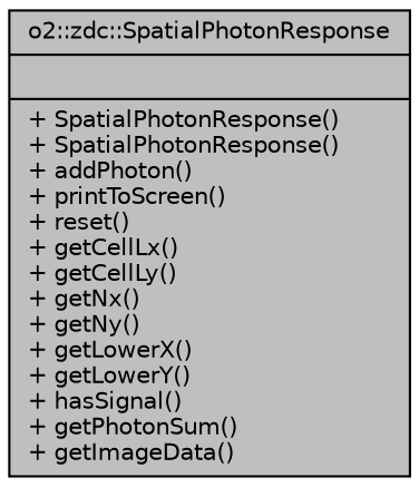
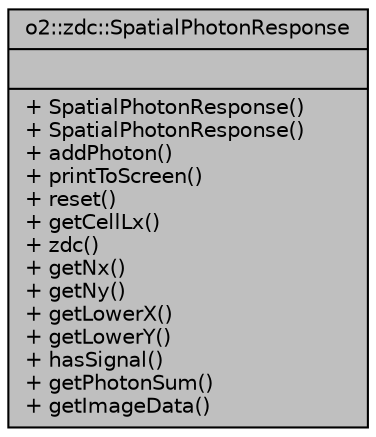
  digraph {
-   n1 [color=black fillcolor=grey75 fontcolor=black fontname=Helvetica fontsize=10 height=0.2 label="{o2::zdc::SpatialPhotonResponse\n||+ SpatialPhotonResponse()\l+ SpatialPhotonResponse()\l+ addPhoton()\l+ printToScreen()\l+ reset()\l+ getCellLx()\l+ getCellLy()\l+ getNx()\l+ getNy()\l+ getLowerX()\l+ getLowerY()\l+ hasSignal()\l+ getPhotonSum()\l+ getImageData()\l}" shape=record style=filled width=0.4]
+   n1 [color=black fillcolor=grey75 fontcolor=black fontname=Helvetica fontsize=10 height=0.2 label="{o2::zdc::SpatialPhotonResponse\n||+ SpatialPhotonResponse()\l+ SpatialPhotonResponse()\l+ addPhoton()\l+ printToScreen()\l+ reset()\l+ getCellLx()\l+ zdc()\l+ getNx()\l+ getNy()\l+ getLowerX()\l+ getLowerY()\l+ hasSignal()\l+ getPhotonSum()\l+ getImageData()\l}" shape=record style=filled width=0.4]
  }
